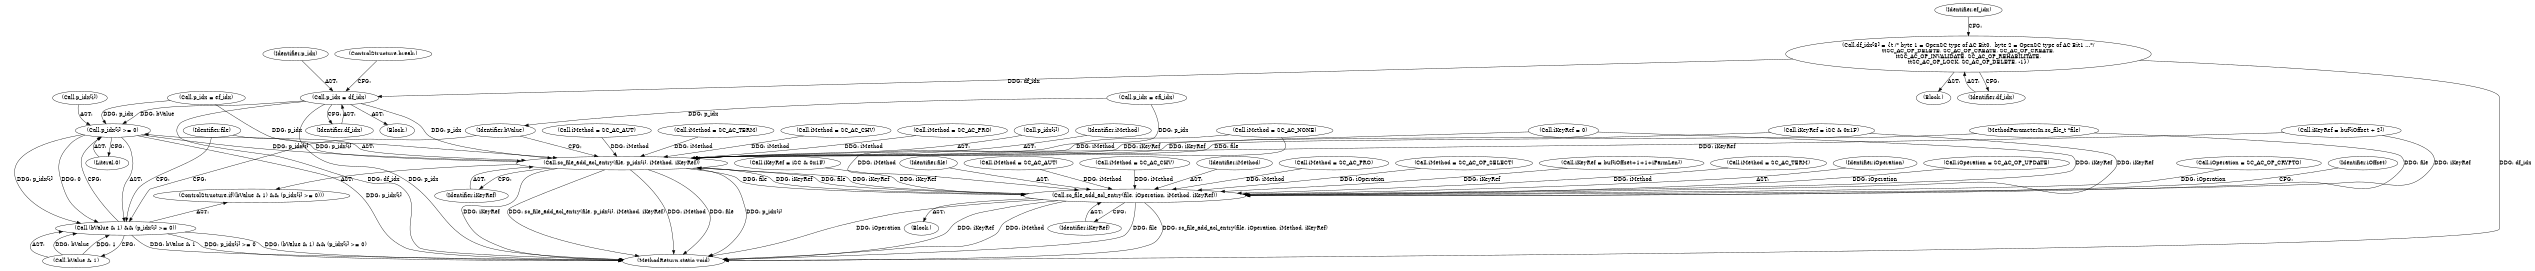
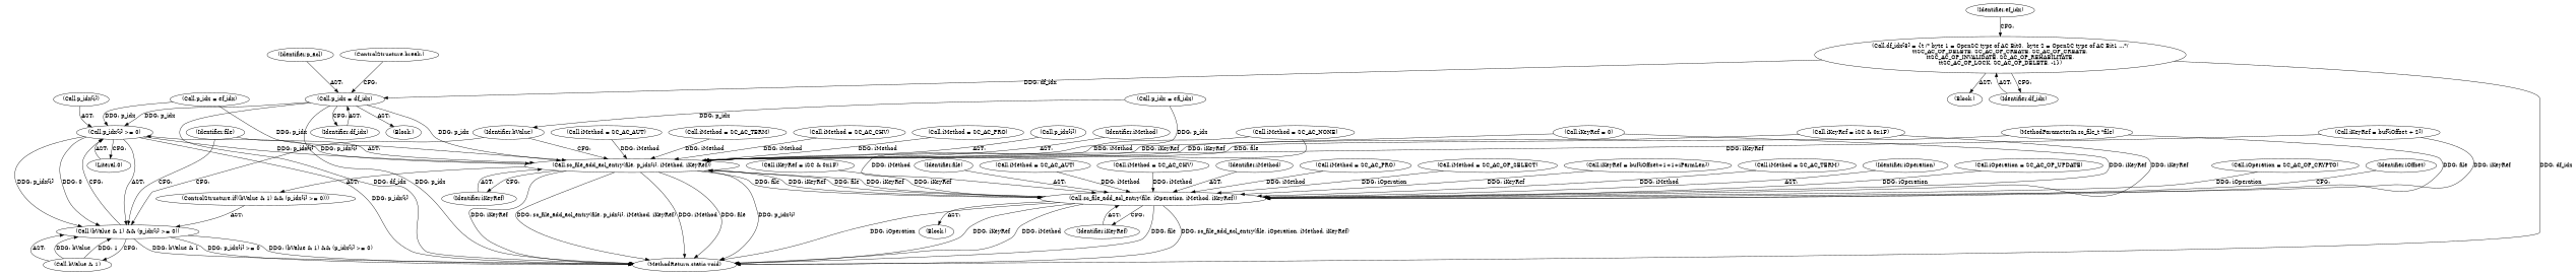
  digraph {
    n1 [label="(Call,p_idx = df_idx)"]
    n2 [label="(Call,p_idx[i] >= 0)"]
    n3 [label="(Call,sc_file_add_acl_entry(file, p_idx[i], iMethod, iKeyRef))"]
    n4 [label="(MethodReturn,static void)"]
    n5 [label="(Identifier,df_idx)"]
    n6 [label="(Block,)"]
    n7 [label="(Call,(bValue & 1) && (p_idx[i] >= 0))"]
    n8 [label="(Literal,0)"]
    n9 [label="(ControlStructure,if((bValue & 1) && (p_idx[i] >= 0)))"]
    n10 [label="(Call,sc_file_add_acl_entry(file, iOperation, iMethod, iKeyRef))"]
    n11 [label="(Identifier,iKeyRef)"]
    n12 [label="(Call,df_idx[8] = {\t /* byte 1 = OpenSC type of AC Bit0,  byte 2 = OpenSC type of AC Bit1 ...*/\n\t\tSC_AC_OP_DELETE, SC_AC_OP_CREATE, SC_AC_OP_CREATE,\n\t\tSC_AC_OP_INVALIDATE, SC_AC_OP_REHABILITATE,\n\t\tSC_AC_OP_LOCK, SC_AC_OP_DELETE, -1})"]
    n13 [label="(Block,)"]
    n14 [label="(Identifier,df_idx)"]
    n15 [label="(Call,bValue & 1)"]
    n16 [label="(Identifier,iKeyRef)"]
    n17 [label="(Block,)"]
    n18 [label="(Identifier,iMethod)"]
    n19 [label="(Call,p_idx[i])"]
    n20 [label="(Call,iKeyRef = iSC & 0x1F)"]
    n21 [label="(Call,iMethod = SC_AC_PRO)"]
    n22 [label="(Call,iMethod = SC_AC_OP_SELECT)"]
    n23 [label="(Call,p_idx[i])"]
    n24 [label="(Call,iKeyRef = buf[iOffset+1+1+iParmLen])"]
    n25 [label="(Call,iMethod = SC_AC_TERM)"]
    n26 [label="(ControlStructure,break;)"]
    n27 [label="(Call,iMethod = SC_AC_TERM)"]
    n28 [label="(Identifier,iOperation)"]
    n29 [label="(Identifier,file)"]
    n30 [label="(Call,iMethod = SC_AC_CHV)"]
    n31 [label="(Call,iOperation = SC_AC_OP_UPDATE)"]
    n32 [label="(MethodParameterIn,sc_file_t *file)"]
    n33 [label="(Call,iKeyRef = buf[iOffset + 2])"]
    n34 [label="(Call,iMethod = SC_AC_PRO)"]
    n35 [label="(Call,iOperation = SC_AC_OP_CRYPTO)"]
    n36 [label="(Identifier,ef_idx)"]
-   n37 [label="(Identifier,p_idx)"]
+   n37 [label="(Identifier,p_acl)"]
    n38 [label="(Call,p_idx = efi_idx)"]
    n39 [label="(Identifier,bValue)"]
    n40 [label="(Identifier,iMethod)"]
    n41 [label="(Identifier,iOffset)"]
    n42 [label="(Call,iKeyRef = iSC & 0x1F)"]
    n43 [label="(Call,p_idx = ef_idx)"]
    n44 [label="(Call,iMethod = SC_AC_NONE)"]
    n45 [label="(Identifier,file)"]
    n46 [label="(Call,iMethod = SC_AC_AUT)"]
    n47 [label="(Call,iKeyRef = 0)"]
    n48 [label="(Call,iMethod = SC_AC_CHV)"]
    n49 [label="(Call,iMethod = SC_AC_AUT)"]
-   n1 -> n2 [label="DDG: bValue"]
+   n1 -> n2 [label="DDG: p_idx"]
    n1 -> n3 [label="DDG: p_idx"]
    n1 -> n4 [label="DDG: df_idx"]
    n1 -> n4 [label="DDG: p_idx"]
    n1 -> n5 [label="CFG: "]
    n1 -> n6 [label="AST: "]
    n2 -> n3 [label="DDG: p_idx[i]"]
    n2 -> n4 [label="DDG: p_idx[i]"]
    n2 -> n7 [label="AST: "]
    n2 -> n7 [label="DDG: p_idx[i]"]
    n2 -> n7 [label="DDG: 0"]
    n2 -> n8 [label="CFG: "]
    n3 -> n2 [label="DDG: p_idx[i]"]
    n3 -> n4 [label="DDG: p_idx[i]"]
    n3 -> n4 [label="DDG: iKeyRef"]
    n3 -> n4 [label="DDG: sc_file_add_acl_entry(file, p_idx[i], iMethod, iKeyRef)"]
    n3 -> n4 [label="DDG: iMethod"]
    n3 -> n4 [label="DDG: file"]
    n3 -> n9 [label="AST: "]
    n3 -> n10 [label="DDG: file"]
    n3 -> n10 [label="DDG: iKeyRef"]
    n3 -> n11 [label="CFG: "]
    n5 -> n1 [label="AST: "]
    n7 -> n2 [label="CFG: "]
    n7 -> n4 [label="DDG: bValue & 1"]
    n7 -> n4 [label="DDG: p_idx[i] >= 0"]
    n7 -> n4 [label="DDG: (bValue & 1) && (p_idx[i] >= 0)"]
-   n7 -> n9 [label="AST: "]
+   n9 -> n7 [label="AST: "]
    n7 -> n15 [label="CFG: "]
    n8 -> n2 [label="AST: "]
    n10 -> n3 [label="DDG: file"]
    n10 -> n3 [label="DDG: iKeyRef"]
    n10 -> n4 [label="DDG: sc_file_add_acl_entry(file, iOperation, iMethod, iKeyRef)"]
    n10 -> n4 [label="DDG: iOperation"]
    n10 -> n4 [label="DDG: iKeyRef"]
    n10 -> n4 [label="DDG: iMethod"]
    n10 -> n4 [label="DDG: file"]
    n10 -> n16 [label="CFG: "]
    n10 -> n17 [label="AST: "]
    n11 -> n3 [label="AST: "]
    n12 -> n1 [label="DDG: df_idx"]
    n12 -> n4 [label="DDG: df_idx"]
    n12 -> n13 [label="AST: "]
    n12 -> n14 [label="CFG: "]
    n14 -> n12 [label="AST: "]
    n15 -> n7 [label="AST: "]
    n15 -> n7 [label="DDG: bValue"]
    n15 -> n7 [label="DDG: 1"]
    n16 -> n10 [label="AST: "]
    n18 -> n10 [label="AST: "]
    n19 -> n3 [label="AST: "]
    n20 -> n3 [label="DDG: iKeyRef"]
    n20 -> n10 [label="DDG: iKeyRef"]
    n21 -> n10 [label="DDG: iMethod"]
    n22 -> n10 [label="DDG: iOperation"]
    n23 -> n2 [label="AST: "]
    n24 -> n10 [label="DDG: iKeyRef"]
    n25 -> n3 [label="DDG: iMethod"]
    n26 -> n1 [label="CFG: "]
    n27 -> n10 [label="DDG: iMethod"]
    n28 -> n10 [label="AST: "]
    n29 -> n3 [label="AST: "]
    n29 -> n7 [label="CFG: "]
    n30 -> n3 [label="DDG: iMethod"]
    n31 -> n10 [label="DDG: iOperation"]
    n32 -> n3 [label="DDG: file"]
    n32 -> n10 [label="DDG: file"]
    n33 -> n3 [label="DDG: iKeyRef"]
    n33 -> n10 [label="DDG: iKeyRef"]
    n34 -> n3 [label="DDG: iMethod"]
    n35 -> n10 [label="DDG: iOperation"]
    n36 -> n12 [label="CFG: "]
    n37 -> n1 [label="AST: "]
    n38 -> n3 [label="DDG: p_idx"]
    n38 -> n39 [label="DDG: p_idx"]
    n39 -> n3 [label="CFG: "]
    n39 -> n7 [label="CFG: "]
    n40 -> n3 [label="AST: "]
    n41 -> n10 [label="CFG: "]
    n42 -> n10 [label="DDG: iKeyRef"]
    n43 -> n2 [label="DDG: p_idx"]
    n43 -> n3 [label="DDG: p_idx"]
    n44 -> n3 [label="DDG: iMethod"]
    n44 -> n10 [label="DDG: iMethod"]
    n45 -> n10 [label="AST: "]
    n46 -> n10 [label="DDG: iMethod"]
    n47 -> n3 [label="DDG: iKeyRef"]
    n47 -> n10 [label="DDG: iKeyRef"]
    n48 -> n10 [label="DDG: iMethod"]
    n49 -> n3 [label="DDG: iMethod"]
  }
